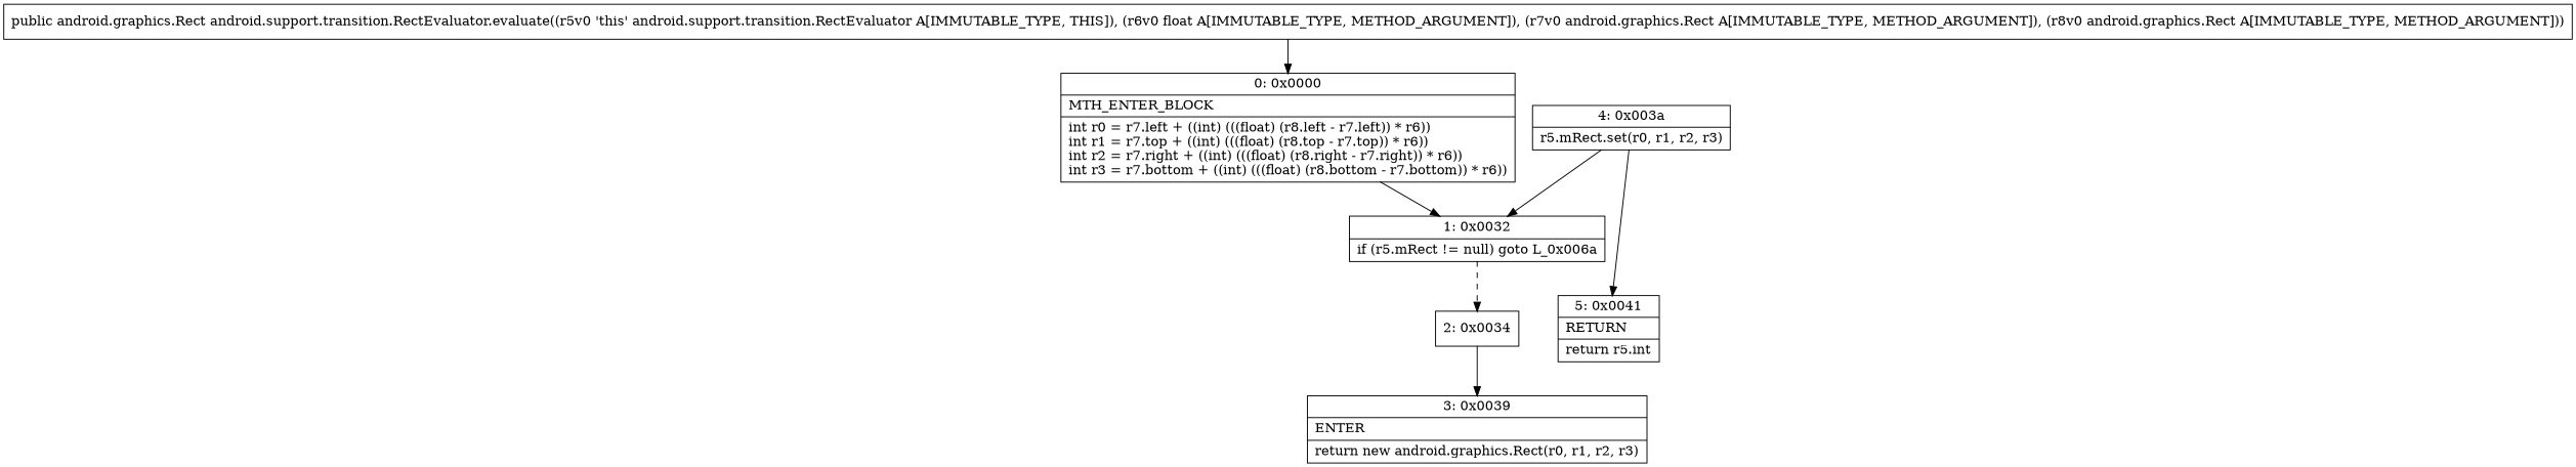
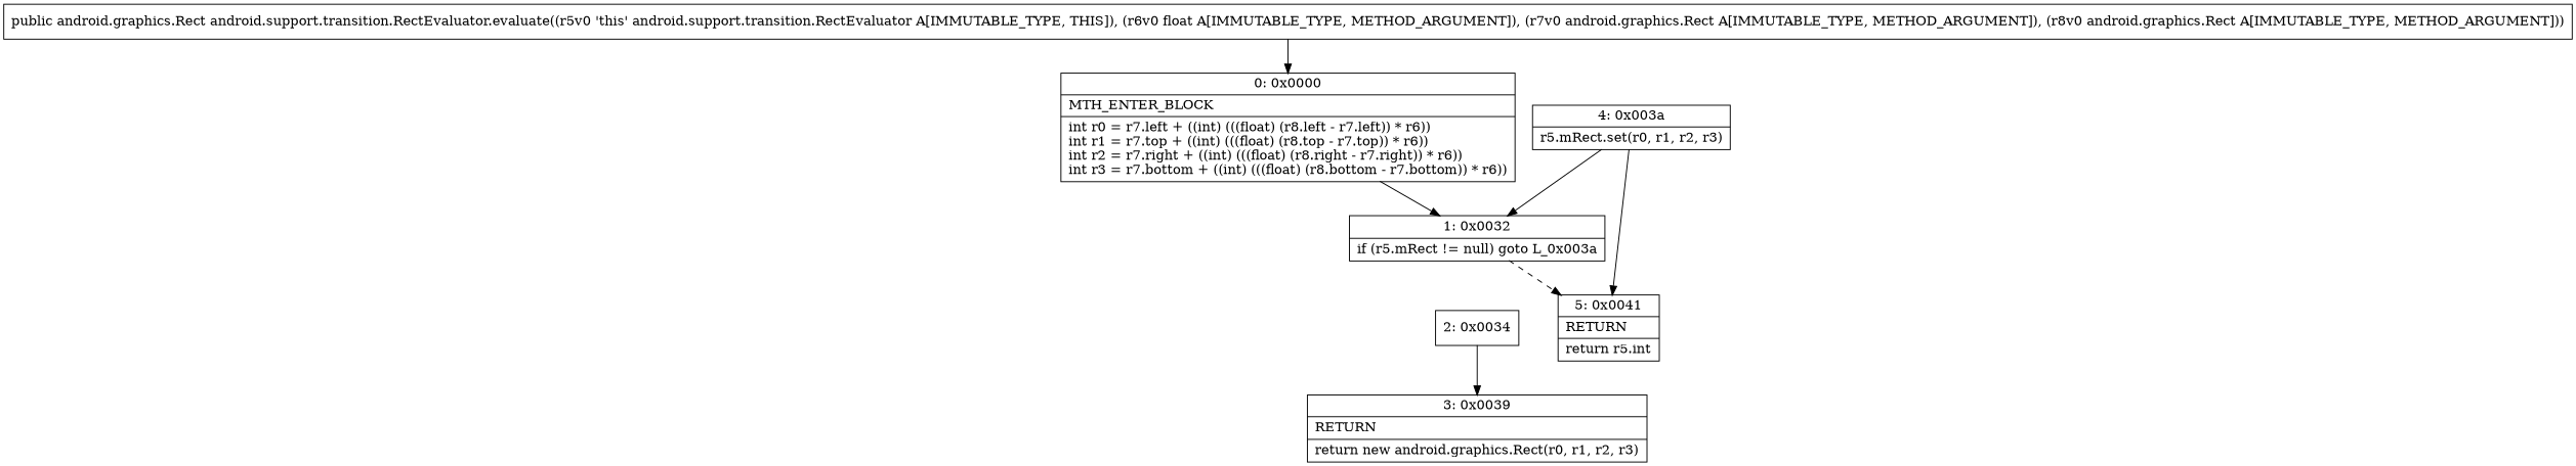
  digraph {
    node [shape=record]
    n1 [label="{0\:\ 0x0000|MTH_ENTER_BLOCK\l|int r0 = r7.left + ((int) (((float) (r8.left \- r7.left)) * r6))\lint r1 = r7.top + ((int) (((float) (r8.top \- r7.top)) * r6))\lint r2 = r7.right + ((int) (((float) (r8.right \- r7.right)) * r6))\lint r3 = r7.bottom + ((int) (((float) (r8.bottom \- r7.bottom)) * r6))\l}"]
-   n2 [label="{1\:\ 0x0032|if (r5.mRect != null) goto L_0x006a\l}"]
+   n2 [label="{1\:\ 0x0032|if (r5.mRect != null) goto L_0x003a\l}"]
    n3 [label="{2\:\ 0x0034}"]
-   n4 [label="{3\:\ 0x0039|ENTER\l|return new android.graphics.Rect(r0, r1, r2, r3)\l}"]
+   n4 [label="{3\:\ 0x0039|RETURN\l|return new android.graphics.Rect(r0, r1, r2, r3)\l}"]
    n5 [label="{4\:\ 0x003a|r5.mRect.set(r0, r1, r2, r3)\l}"]
    n6 [label="{5\:\ 0x0041|RETURN\l|return r5.int\l}"]
    n7 [label="{public android.graphics.Rect android.support.transition.RectEvaluator.evaluate((r5v0 'this' android.support.transition.RectEvaluator A[IMMUTABLE_TYPE, THIS]), (r6v0 float A[IMMUTABLE_TYPE, METHOD_ARGUMENT]), (r7v0 android.graphics.Rect A[IMMUTABLE_TYPE, METHOD_ARGUMENT]), (r8v0 android.graphics.Rect A[IMMUTABLE_TYPE, METHOD_ARGUMENT])) }"]
    n1 -> n2
-   n2 -> n3 [style=dashed]
+   n2 -> n6 [style=dashed]
    n3 -> n4
    n5 -> n2
    n5 -> n6
    n7 -> n1
  }
